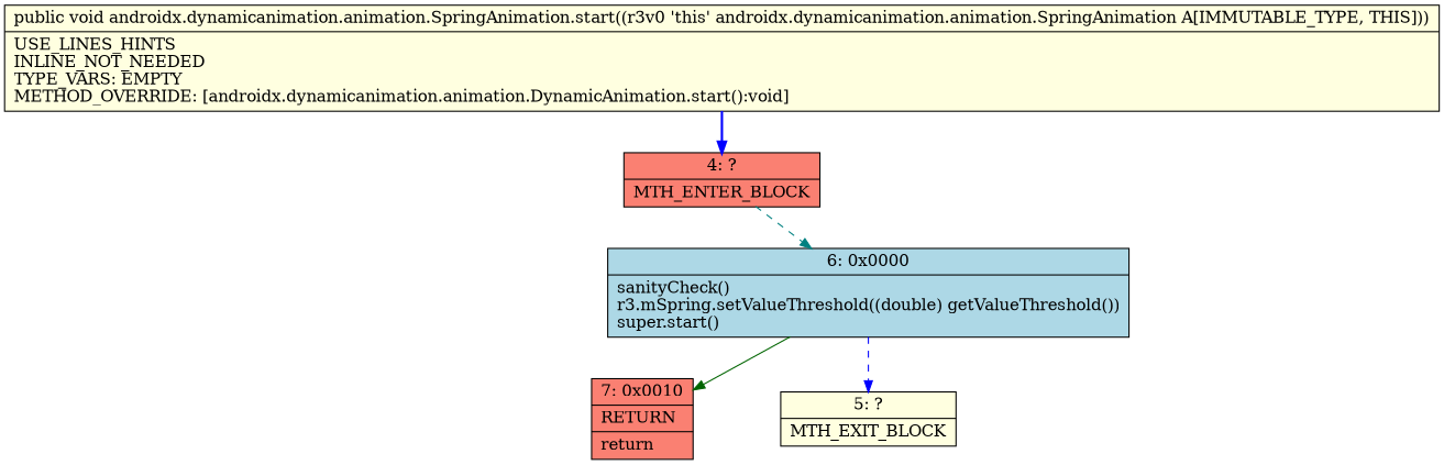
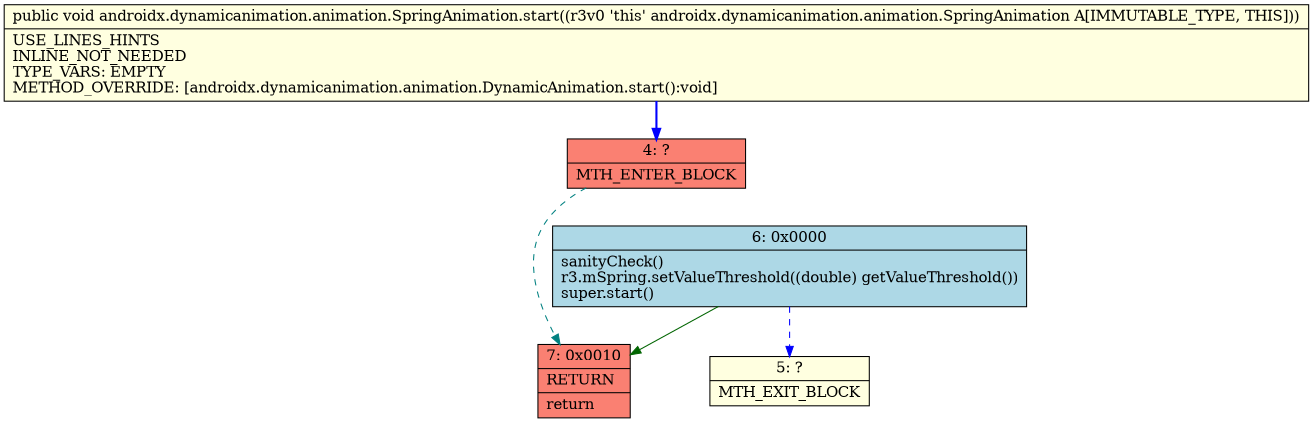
  digraph {
    node [fillcolor=salmon shape=record style=filled]
    edge [color=blue style=dashed]
    n1 [label="{4\:\ ?|MTH_ENTER_BLOCK\l}"]
    n2 [fillcolor=lightblue label="{6\:\ 0x0000|sanityCheck()\lr3.mSpring.setValueThreshold((double) getValueThreshold())\lsuper.start()\l}"]
    n3 [label="{7\:\ 0x0010|RETURN\l|return\l}"]
    n4 [fillcolor=lightyellow label="{5\:\ ?|MTH_EXIT_BLOCK\l}"]
    n5 [fillcolor=lightyellow label="{public void androidx.dynamicanimation.animation.SpringAnimation.start((r3v0 'this' androidx.dynamicanimation.animation.SpringAnimation A[IMMUTABLE_TYPE, THIS]))  | USE_LINES_HINTS\lINLINE_NOT_NEEDED\lTYPE_VARS: EMPTY\lMETHOD_OVERRIDE: [androidx.dynamicanimation.animation.DynamicAnimation.start():void]\l}"]
-   n1 -> n2 [color=teal]
+   n1 -> n3 [color=teal]
    n2 -> n3 [color=darkgreen style=solid]
    n2 -> n4
    n5 -> n1 [style=bold]
  }
